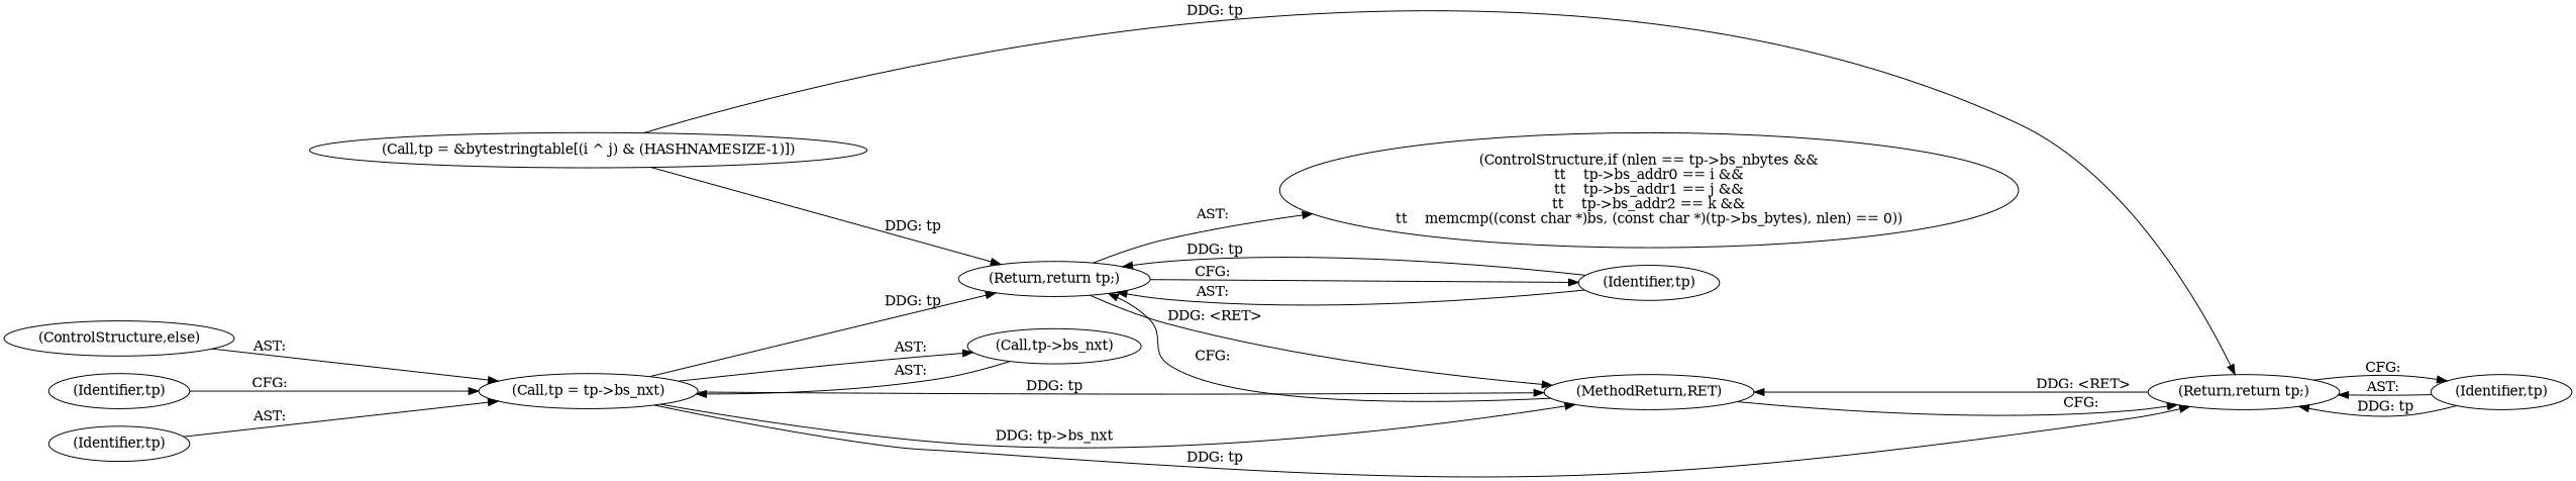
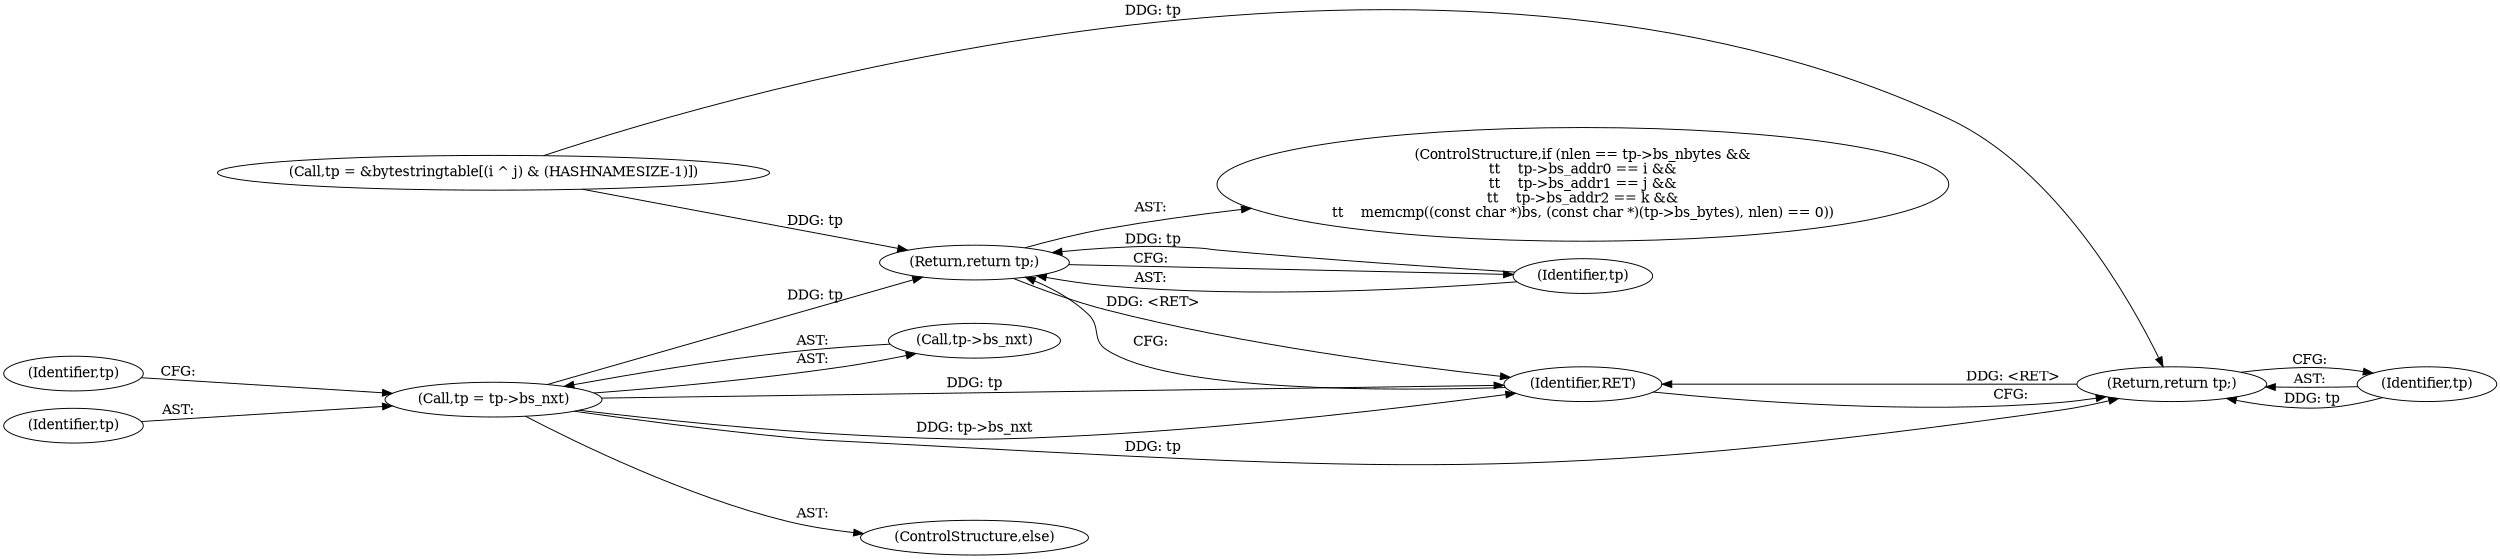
  digraph {
    rankdir=LR
    n1 [label="(Call,tp = tp->bs_nxt)"]
    n2 [label="(Return,return tp;)"]
    n3 [label="(Return,return tp;)"]
    n4 [label="(ControlStructure,else)"]
    n5 [label="(Call,tp->bs_nxt)"]
-   n6 [label="(MethodReturn,RET)"]
+   n6 [label="(Identifier,RET)"]
    n7 [label="(Identifier,tp)"]
    n8 [label="(ControlStructure,if (nlen == tp->bs_nbytes &&\n\t\t    tp->bs_addr0 == i &&\n\t\t    tp->bs_addr1 == j &&\n\t\t    tp->bs_addr2 == k &&\n\t\t    memcmp((const char *)bs, (const char *)(tp->bs_bytes), nlen) == 0))"]
    n9 [label="(Identifier,tp)"]
    n10 [label="(Call,tp = &bytestringtable[(i ^ j) & (HASHNAMESIZE-1)])"]
    n11 [label="(Identifier,tp)"]
    n12 [label="(Identifier,tp)"]
    n1 -> n2 [label="DDG: tp"]
    n1 -> n3 [label="DDG: tp"]
-   n4 -> n1 [label="AST: "]
+   n1 -> n4 [label="AST: "]
    n1 -> n5 [label="AST: "]
    n1 -> n6 [label="DDG: tp->bs_nxt"]
    n1 -> n6 [label="DDG: tp"]
    n2 -> n6 [label="DDG: <RET>"]
    n2 -> n7 [label="CFG: "]
    n2 -> n8 [label="AST: "]
    n3 -> n6 [label="DDG: <RET>"]
    n3 -> n9 [label="CFG: "]
    n5 -> n1 [label="AST: "]
    n6 -> n2 [label="CFG: "]
    n6 -> n3 [label="CFG: "]
    n7 -> n2 [label="AST: "]
    n7 -> n2 [label="DDG: tp"]
    n9 -> n3 [label="AST: "]
    n9 -> n3 [label="DDG: tp"]
    n10 -> n2 [label="DDG: tp"]
    n10 -> n3 [label="DDG: tp"]
    n11 -> n1 [label="CFG: "]
    n12 -> n1 [label="AST: "]
  }
